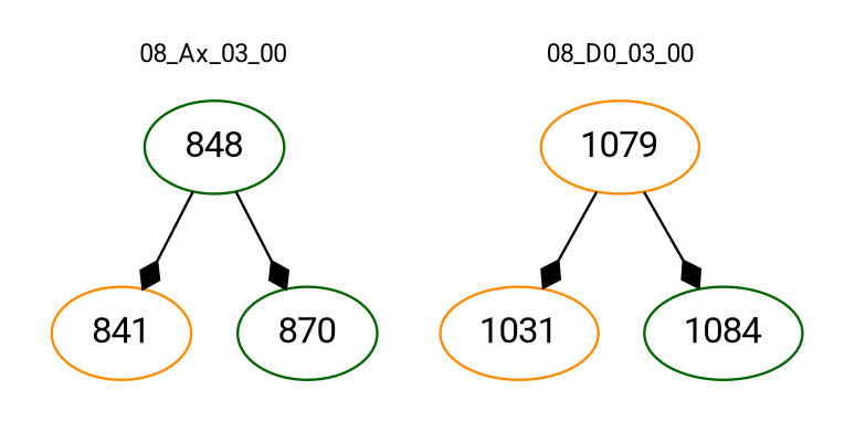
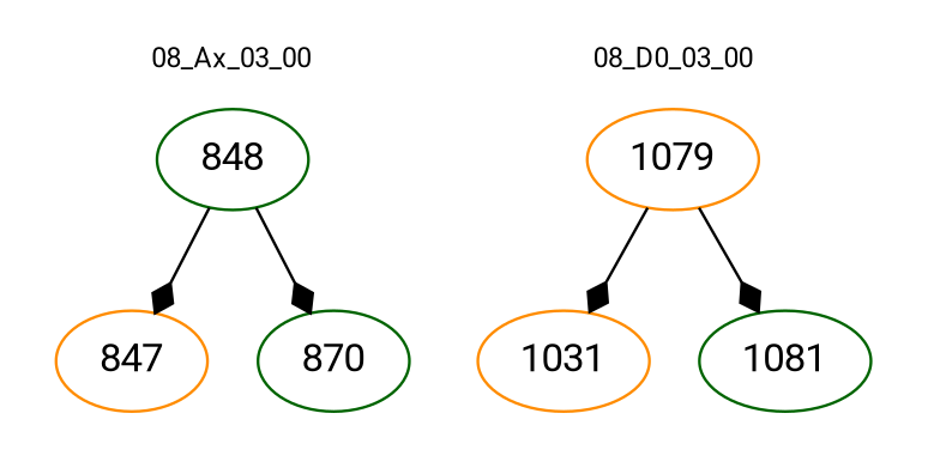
  digraph {
    fontname=Roboto
    node [color=darkgreen fontname=Roboto]
    edge [arrowhead=diamond color=black fontname=Roboto]
    n1 [label=848]
-   n2 [color=darkorange label=841]
+   n2 [color=darkorange label=847]
    n3 [label=870]
    n4 [color=darkorange label=1079]
    n5 [color=darkorange label=1031]
-   n6 [label=1084]
+   n6 [label=1081]
    subgraph cluster_1 {
      color=white
      fontsize=10
      label="08_Ax_03_00"
      n1
      n2
      n3
    }
    subgraph cluster_2 {
      color=white
      fontsize=10
      label="08_D0_03_00"
      n4
      n5
      n6
    }
    n1 -> n2
    n1 -> n3
    n4 -> n5
    n4 -> n6
  }
